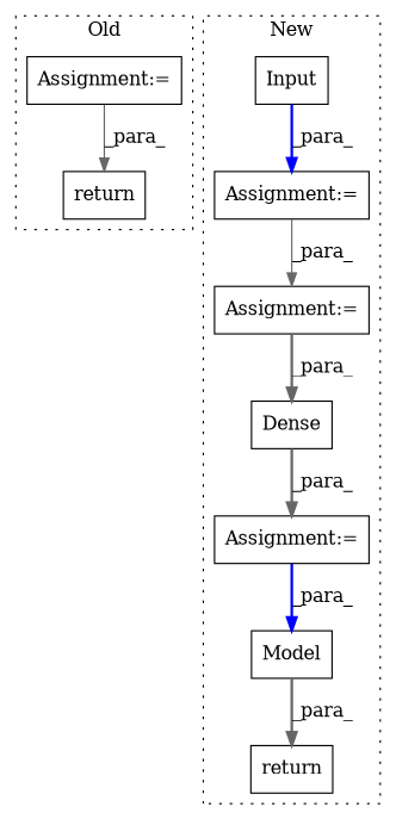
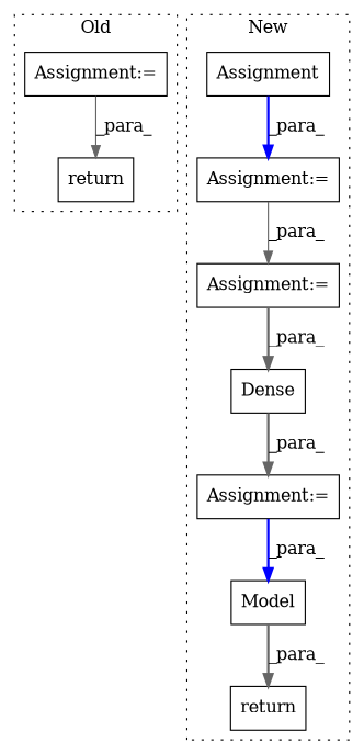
  digraph {
    node [a=7 l=1 shape=box]
    edge [color=gray40 style=bold]
    n1 [a=41 l=7 label=return s=2413]
    n2 [label="Assignment:=" s=2204]
    n3 [a=32 l="6,1" label=Dense s="2294,2301"]
    n4 [a=32 l="6,1" label=Model s="2315,2328"]
    n5 [label="Assignment:=" s=2259]
    n6 [a=41 l=7 label=return s=2308]
-   n7 [a=32 l="11,2" label=Input s="2168,2212"]
+   n7 [a=32 l="11,2" label=Assignment s="2168,2212"]
    n8 [label="Assignment:=" s=2167]
    n9 [label="Assignment:=" s=2293]
    subgraph cluster_1 {
      label=Old
      style=dotted
      n1
      n2
    }
    subgraph cluster_2 {
      label=New
      style=dotted
      n3
      n4
      n5
      n6
      n7
      n8
      n9
    }
    n2 -> n1 [label=_para_ style=solid]
    n3 -> n9 [label=_para_]
    n4 -> n6 [label=_para_]
    n5 -> n3 [label=_para_]
    n7 -> n8 [label=_para_ color=blue]
    n8 -> n5 [label=_para_ style=solid]
    n9 -> n4 [label=_para_ color=blue]
  }
